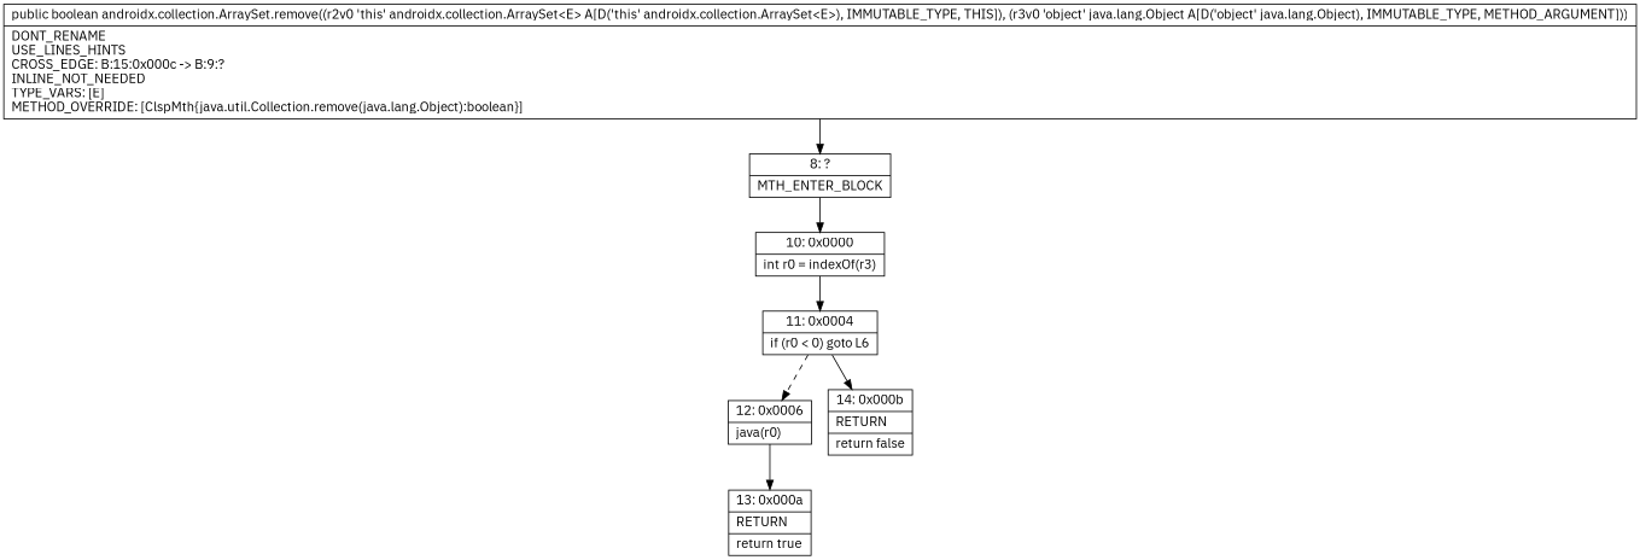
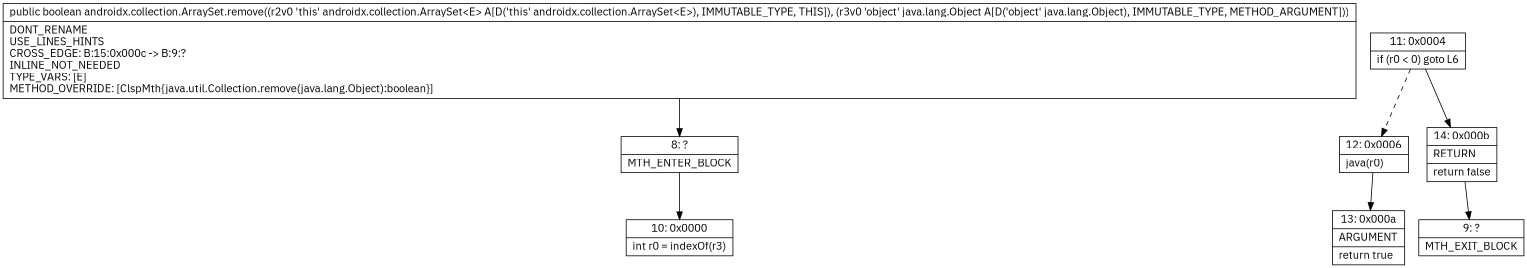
  digraph {
    fontname="IBM Plex Sans"
    node [fontname="IBM Plex Sans" shape=record]
    edge [fontname="IBM Plex Sans"]
    n1 [label="{8\:\ ?|MTH_ENTER_BLOCK\l}"]
    n2 [label="{10\:\ 0x0000|int r0 = indexOf(r3)\l}"]
    n3 [label="{11\:\ 0x0004|if (r0 \< 0) goto L6\l}"]
    n4 [label="{12\:\ 0x0006|java(r0)\l}"]
    n5 [label="{14\:\ 0x000b|RETURN\l|return false\l}"]
-   n6 [label="{13\:\ 0x000a|RETURN\l|return true\l}"]
+   n6 [label="{13\:\ 0x000a|ARGUMENT\l|return true\l}"]
+   n7 [label="{9\:\ ?|MTH_EXIT_BLOCK\l}"]
    n8 [label="{public boolean androidx.collection.ArraySet.remove((r2v0 'this' androidx.collection.ArraySet\<E\> A[D('this' androidx.collection.ArraySet\<E\>), IMMUTABLE_TYPE, THIS]), (r3v0 'object' java.lang.Object A[D('object' java.lang.Object), IMMUTABLE_TYPE, METHOD_ARGUMENT]))  | DONT_RENAME\lUSE_LINES_HINTS\lCROSS_EDGE: B:15:0x000c \-\> B:9:?\lINLINE_NOT_NEEDED\lTYPE_VARS: [E]\lMETHOD_OVERRIDE: [ClspMth\{java.util.Collection.remove(java.lang.Object):boolean\}]\l}"]
    n1 -> n2
-   n2 -> n3
    n3 -> n4 [style=dashed]
    n3 -> n5
    n4 -> n6
+   n5 -> n7
    n8 -> n1
  }
